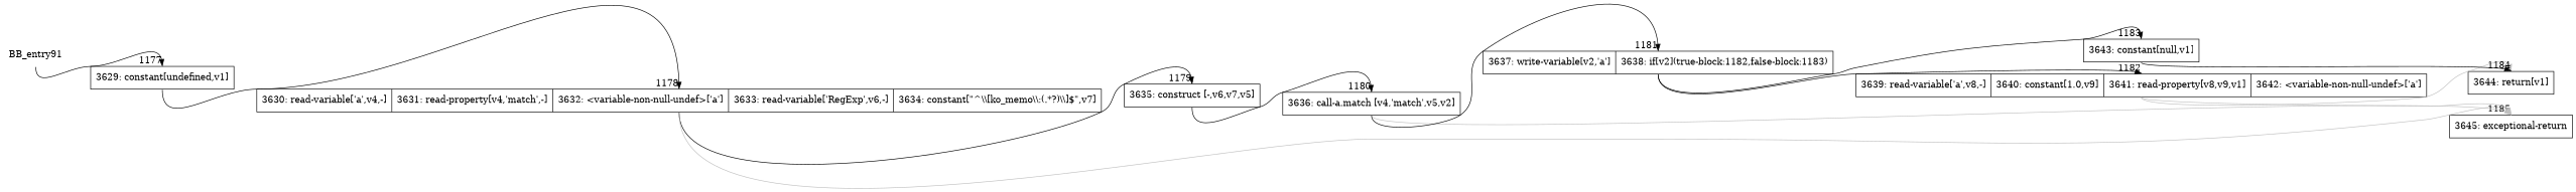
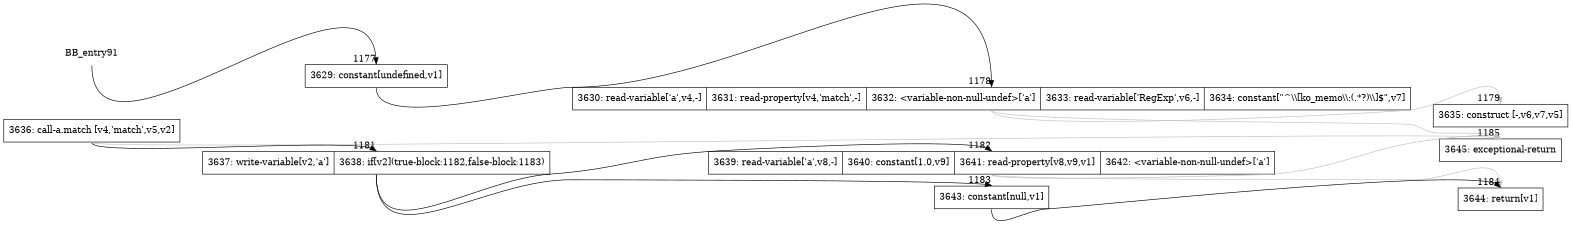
  digraph {
    rankdir=LR
    node [shape=record]
    edge [headport=n tailport=s]
    n1 [label=BB_entry91 shape=none]
    n2 [label="{3629: constant[undefined,v1]}"]
    n3 [label="{3630: read-variable['a',v4,-]|3631: read-property[v4,'match',-]|3632: \<variable-non-null-undef\>['a']|3633: read-variable['RegExp',v6,-]|3634: constant[\"^\\\\[ko_memo\\\\:(.*?)\\\\]$\",v7]}"]
    n4 [label="{3635: construct [-,v6,v7,v5]}"]
    n5 [label="{3645: exceptional-return}"]
    n6 [label="{3636: call-a.match [v4,'match',v5,v2]}"]
    n7 [label="{3637: write-variable[v2,'a']|3638: if[v2](true-block:1182,false-block:1183)}"]
    n8 [label="{3639: read-variable['a',v8,-]|3640: constant[1.0,v9]|3641: read-property[v8,v9,v1]|3642: \<variable-non-null-undef\>['a']}"]
    n9 [label="{3643: constant[null,v1]}"]
    n10 [label="{3644: return[v1]}"]
    n1 -> n2 [headlabel="    1177"]
    n2 -> n3 [headlabel="      1178"]
-   n3 -> n4 [headlabel="      1179"]
+   n3 -> n4 [headlabel="      1179" color=gray]
    n3 -> n5 [color=gray headlabel="      1185"]
-   n4 -> n6 [headlabel="      1180"]
    n6 -> n5 [color=gray]
    n6 -> n7 [headlabel="      1181"]
    n7 -> n8 [headlabel="      1182"]
    n7 -> n9 [headlabel="      1183"]
    n8 -> n5 [color=gray]
    n8 -> n10 [color=gray headlabel="      1184"]
    n9 -> n10
  }
